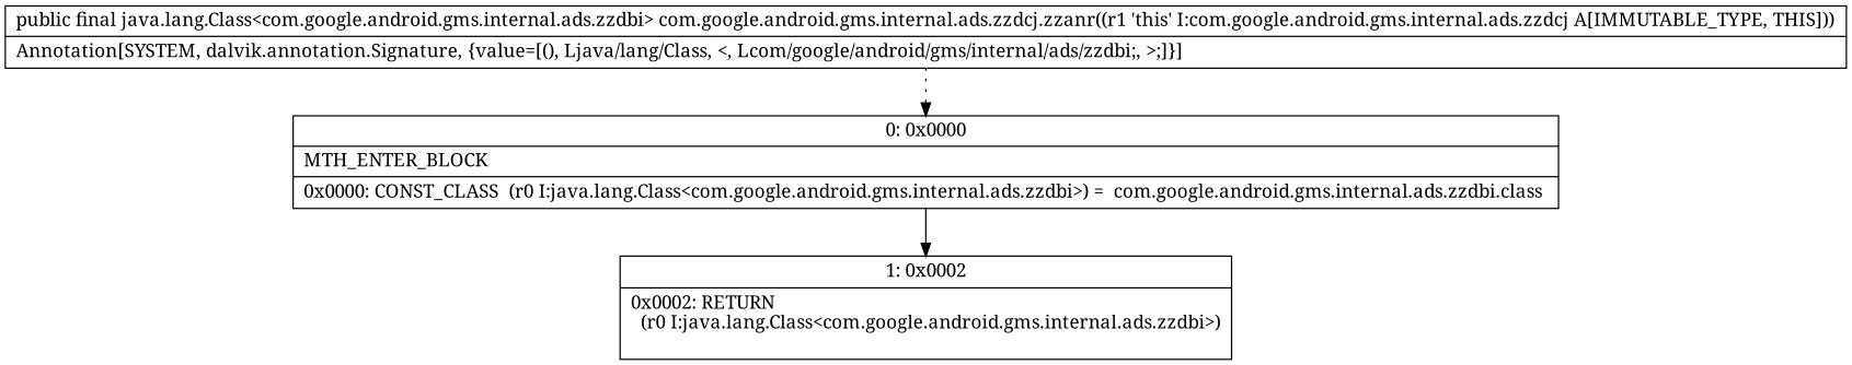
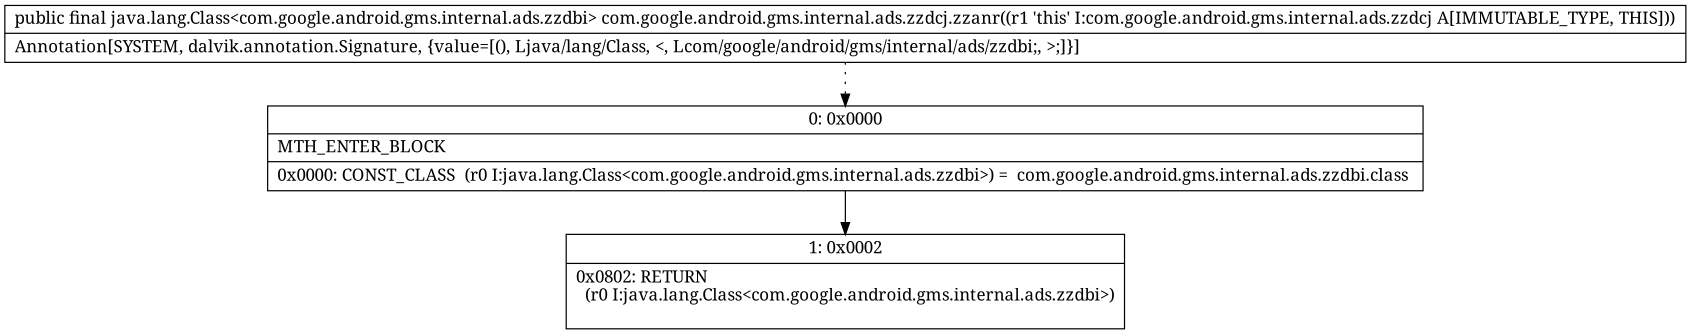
  digraph {
    fontname="Noto Serif"
    node [shape=record fontname="Noto Serif"]
    edge [fontname="Noto Serif"]
    n1 [label="{0\:\ 0x0000|MTH_ENTER_BLOCK\l|0x0000: CONST_CLASS  (r0 I:java.lang.Class\<com.google.android.gms.internal.ads.zzdbi\>) =  com.google.android.gms.internal.ads.zzdbi.class \l}"]
-   n2 [label="{1\:\ 0x0002|0x0002: RETURN  \l  (r0 I:java.lang.Class\<com.google.android.gms.internal.ads.zzdbi\>)\l \l}"]
+   n2 [label="{1\:\ 0x0002|0x0802: RETURN  \l  (r0 I:java.lang.Class\<com.google.android.gms.internal.ads.zzdbi\>)\l \l}"]
    n3 [label="{public final java.lang.Class\<com.google.android.gms.internal.ads.zzdbi\> com.google.android.gms.internal.ads.zzdcj.zzanr((r1 'this' I:com.google.android.gms.internal.ads.zzdcj A[IMMUTABLE_TYPE, THIS]))  | Annotation[SYSTEM, dalvik.annotation.Signature, \{value=[(), Ljava\/lang\/Class, \<, Lcom\/google\/android\/gms\/internal\/ads\/zzdbi;, \>;]\}]\l}"]
    n1 -> n2 [style=solid]
    n3 -> n1 [style=dotted]
  }
